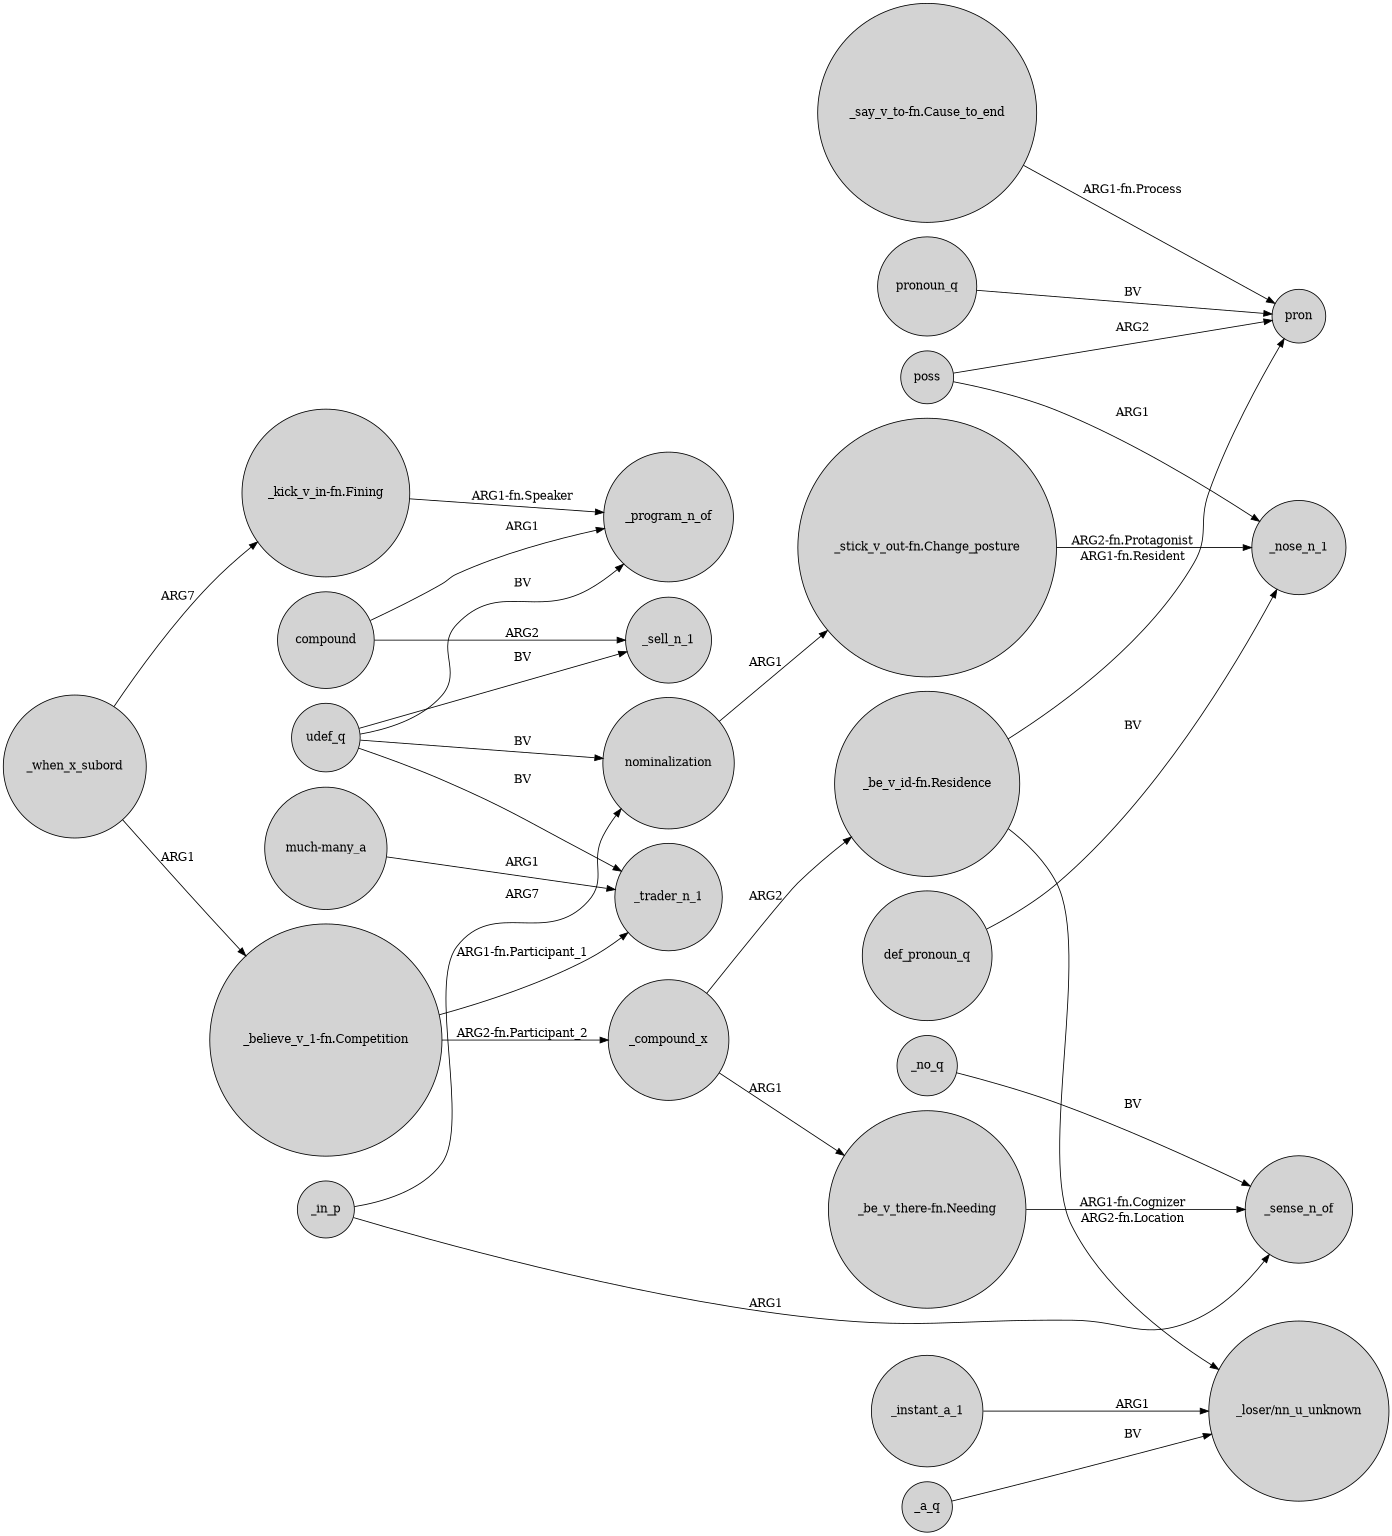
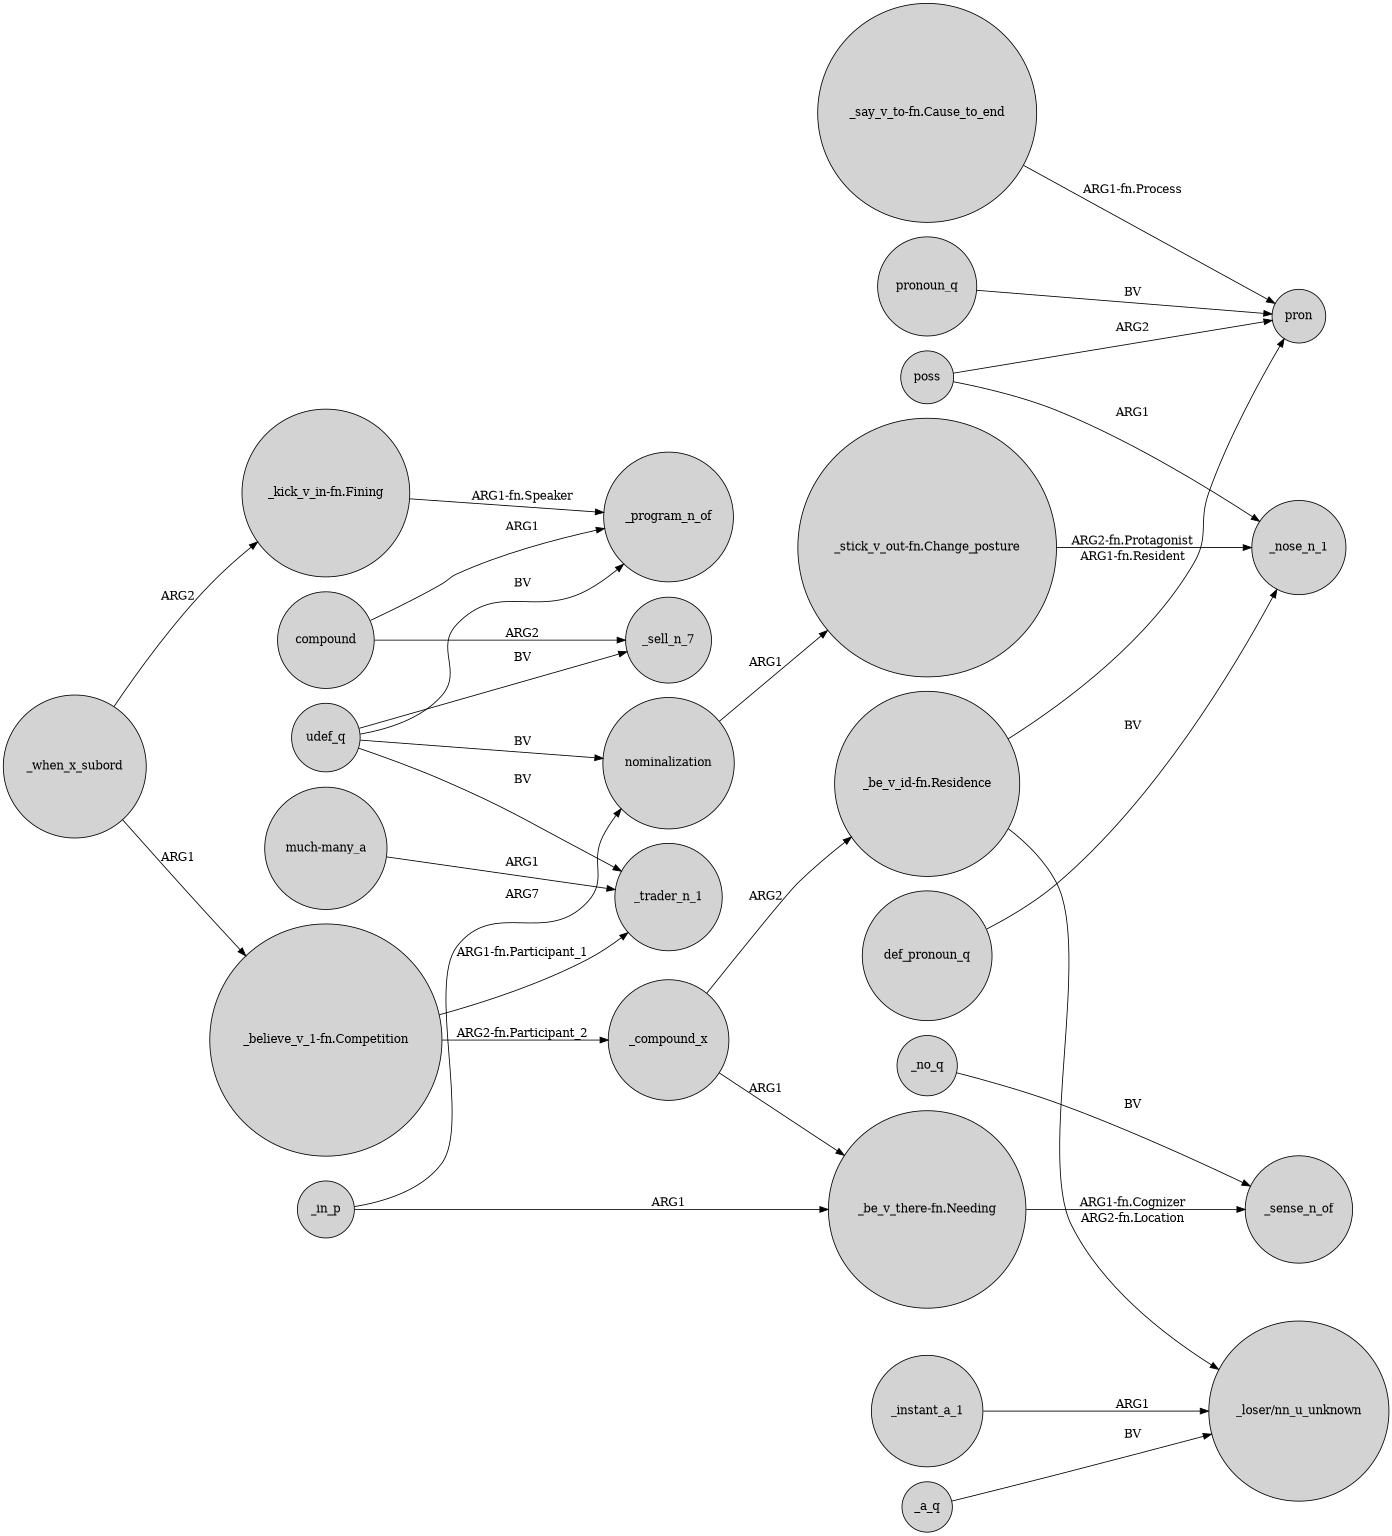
  digraph {
    rankdir=LR
    node [shape=circle style=filled]
    compound
-   _sell_n_1
+   _sell_n_1 [label=_sell_n_7]
    _program_n_of
    n4 [label=def_pronoun_q]
    _nose_n_1
    _in_p
    _sense_n_of
    nominalization
    "_stick_v_out-fn.Change_posture"
    udef_q
    _trader_n_1
    "_believe_v_1-fn.Competition"
    n13 [label=_compound_x]
    "_be_v_id-fn.Residence"
    "_be_v_there-fn.Needing"
    pron
    "_loser/nn_u_unknown"
    _when_x_subord
    "_kick_v_in-fn.Fining"
    "_say_v_to-fn.Cause_to_end"
    pronoun_q
    poss
    "much-many_a"
    _no_q
    _a_q
    _instant_a_1
    compound -> _sell_n_1 [label=ARG2]
    compound -> _program_n_of [label=ARG1]
    n4 -> _nose_n_1 [label=BV]
-   _in_p -> _sense_n_of [label=ARG1]
+   _in_p -> "_be_v_there-fn.Needing" [label=ARG1]
    _in_p -> nominalization [label=ARG7]
    nominalization -> "_stick_v_out-fn.Change_posture" [label=ARG1]
    "_stick_v_out-fn.Change_posture" -> _nose_n_1 [label="ARG2-fn.Protagonist"]
    udef_q -> _sell_n_1 [label=BV]
    udef_q -> _program_n_of [label=BV]
    udef_q -> nominalization [label=BV]
    udef_q -> _trader_n_1 [label=BV]
    "_believe_v_1-fn.Competition" -> _trader_n_1 [label="ARG1-fn.Participant_1"]
    "_believe_v_1-fn.Competition" -> n13 [label="ARG2-fn.Participant_2"]
    n13 -> "_be_v_id-fn.Residence" [label=ARG2]
    n13 -> "_be_v_there-fn.Needing" [label=ARG1]
    "_be_v_id-fn.Residence" -> pron [label="ARG1-fn.Resident"]
    "_be_v_id-fn.Residence" -> "_loser/nn_u_unknown" [label="ARG2-fn.Location"]
    "_be_v_there-fn.Needing" -> _sense_n_of [label="ARG1-fn.Cognizer"]
    _when_x_subord -> "_believe_v_1-fn.Competition" [label=ARG1]
-   _when_x_subord -> "_kick_v_in-fn.Fining" [label=ARG7]
+   _when_x_subord -> "_kick_v_in-fn.Fining" [label=ARG2]
    "_kick_v_in-fn.Fining" -> _program_n_of [label="ARG1-fn.Speaker"]
    "_say_v_to-fn.Cause_to_end" -> pron [label="ARG1-fn.Process"]
    pronoun_q -> pron [label=BV]
    poss -> _nose_n_1 [label=ARG1]
    poss -> pron [label=ARG2]
    "much-many_a" -> _trader_n_1 [label=ARG1]
    _no_q -> _sense_n_of [label=BV]
    _a_q -> "_loser/nn_u_unknown" [label=BV]
    _instant_a_1 -> "_loser/nn_u_unknown" [label=ARG1]
  }
